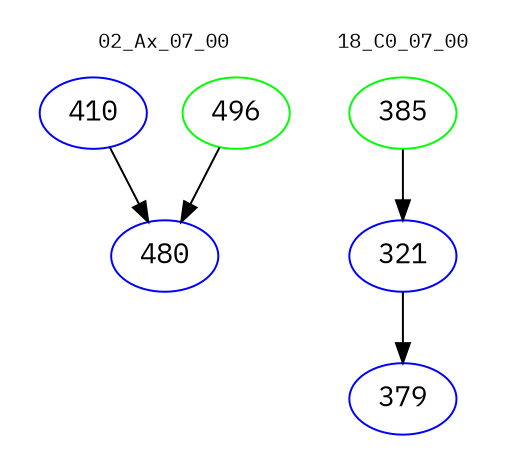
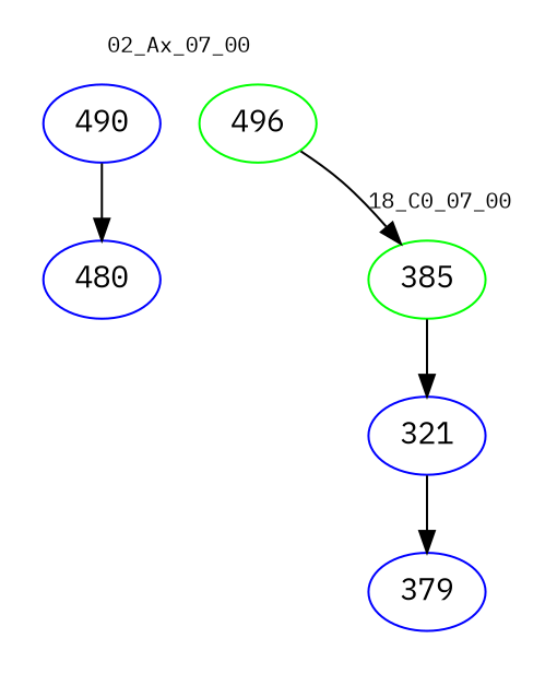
  digraph {
    fontname="IBM Plex Mono"
    node [color=blue fontname="IBM Plex Mono"]
    edge [color=black fontname="IBM Plex Mono"]
    n1 [color=green label=496]
    n2 [label=480]
-   n3 [label=410]
+   n3 [label=490]
    n4 [color=green label=385]
    n5 [label=321]
    n6 [label=379]
    subgraph cluster_1 {
      color=white
      fontsize=10
      label="02_Ax_07_00"
      n1
      n2
      n3
    }
    subgraph cluster_2 {
      color=white
      fontsize=10
      label="18_C0_07_00"
      n4
      n5
      n6
    }
-   n1 -> n2
+   n1 -> n4
    n3 -> n2
    n4 -> n5
    n5 -> n6
  }
